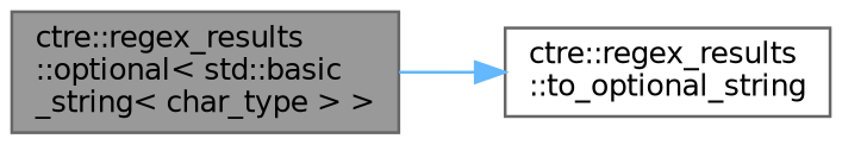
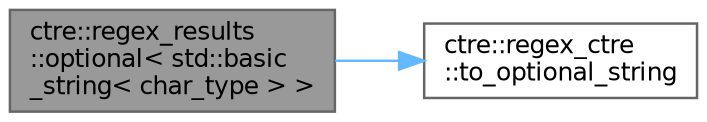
  digraph {
    rankdir=LR
    node [fontname=Helvetica fontsize=10 shape=box style=filled]
    n1 [color=gray40 fillcolor=grey60 fontcolor=black height=0.2 label="ctre::regex_results\l::optional\< std::basic\l_string\< char_type \> \>" width=0.4]
-   n2 [color=grey40 fillcolor=white height=0.2 label="ctre::regex_results\l::to_optional_string" width=0.4]
+   n2 [color=grey40 fillcolor=white height=0.2 label="ctre::regex_ctre\l::to_optional_string" width=0.4]
    n1 -> n2 [color=steelblue1 fontname=Helvetica fontsize=10 labelfontname=Helvetica labelfontsize=10 style=solid]
  }
